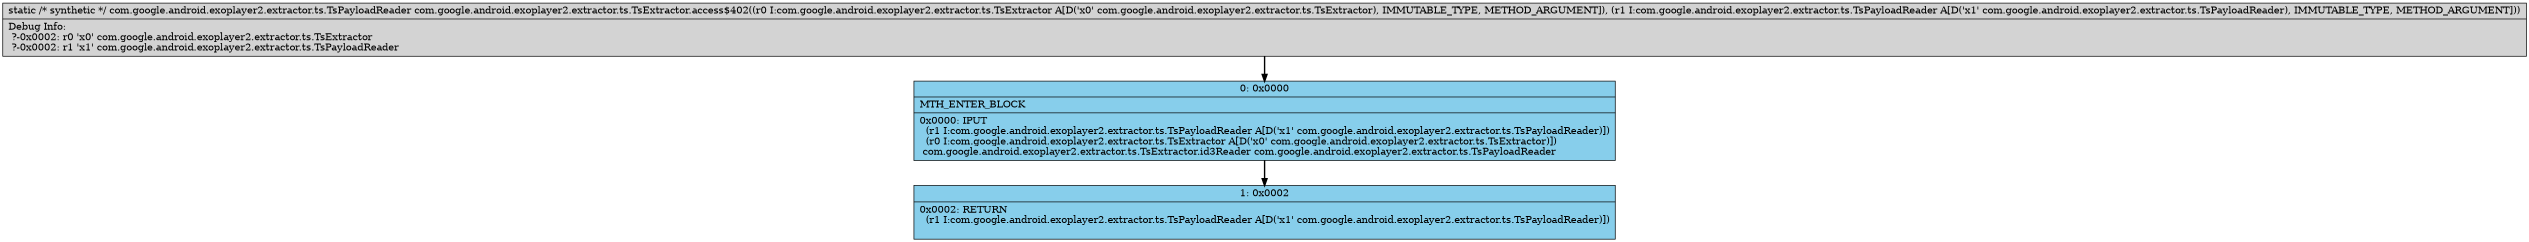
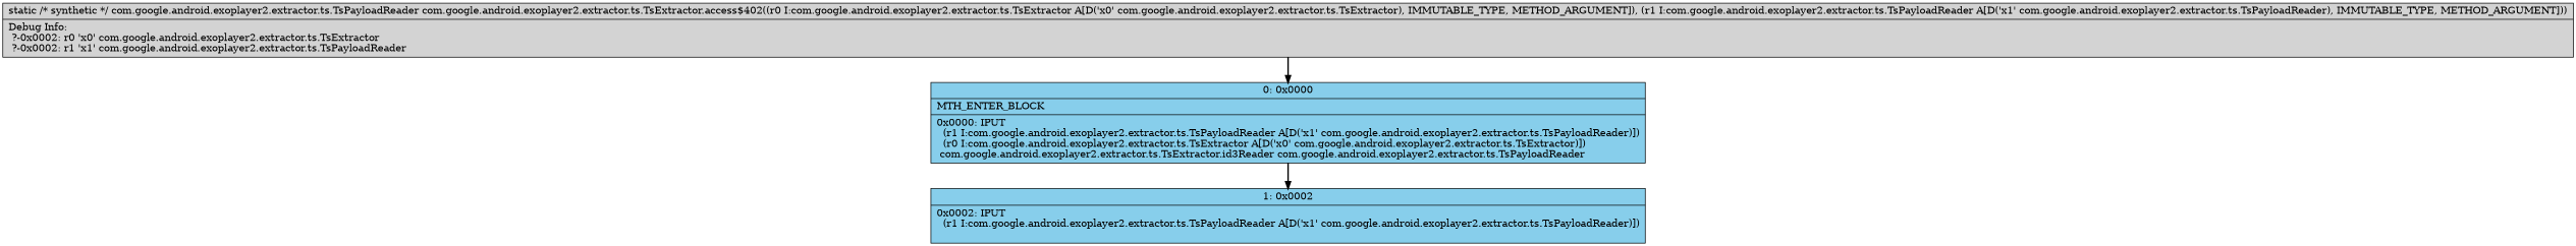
  digraph {
    node [shape=record style=filled fillcolor=skyblue]
    edge [style=bold]
    n1 [label="{0\:\ 0x0000|MTH_ENTER_BLOCK\l|0x0000: IPUT  \l  (r1 I:com.google.android.exoplayer2.extractor.ts.TsPayloadReader A[D('x1' com.google.android.exoplayer2.extractor.ts.TsPayloadReader)])\l  (r0 I:com.google.android.exoplayer2.extractor.ts.TsExtractor A[D('x0' com.google.android.exoplayer2.extractor.ts.TsExtractor)])\l com.google.android.exoplayer2.extractor.ts.TsExtractor.id3Reader com.google.android.exoplayer2.extractor.ts.TsPayloadReader \l}"]
-   n2 [label="{1\:\ 0x0002|0x0002: RETURN  \l  (r1 I:com.google.android.exoplayer2.extractor.ts.TsPayloadReader A[D('x1' com.google.android.exoplayer2.extractor.ts.TsPayloadReader)])\l \l}"]
+   n2 [label="{1\:\ 0x0002|0x0002: IPUT  \l  (r1 I:com.google.android.exoplayer2.extractor.ts.TsPayloadReader A[D('x1' com.google.android.exoplayer2.extractor.ts.TsPayloadReader)])\l \l}"]
    n3 [label="{static \/* synthetic *\/ com.google.android.exoplayer2.extractor.ts.TsPayloadReader com.google.android.exoplayer2.extractor.ts.TsExtractor.access$402((r0 I:com.google.android.exoplayer2.extractor.ts.TsExtractor A[D('x0' com.google.android.exoplayer2.extractor.ts.TsExtractor), IMMUTABLE_TYPE, METHOD_ARGUMENT]), (r1 I:com.google.android.exoplayer2.extractor.ts.TsPayloadReader A[D('x1' com.google.android.exoplayer2.extractor.ts.TsPayloadReader), IMMUTABLE_TYPE, METHOD_ARGUMENT]))  | Debug Info:\l  ?\-0x0002: r0 'x0' com.google.android.exoplayer2.extractor.ts.TsExtractor\l  ?\-0x0002: r1 'x1' com.google.android.exoplayer2.extractor.ts.TsPayloadReader\l}" fillcolor=lightgrey]
    n1 -> n2
    n3 -> n1
  }
